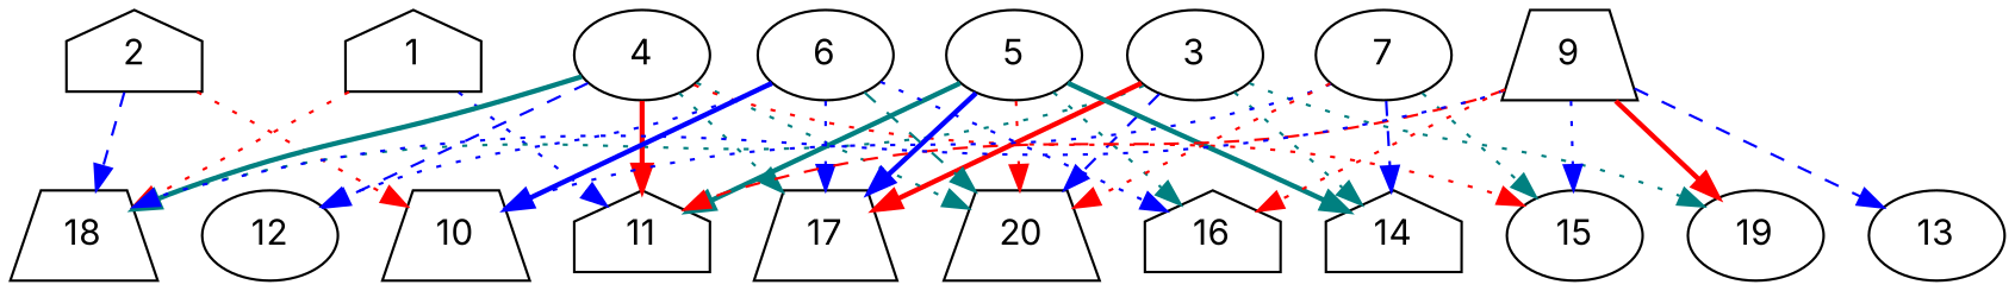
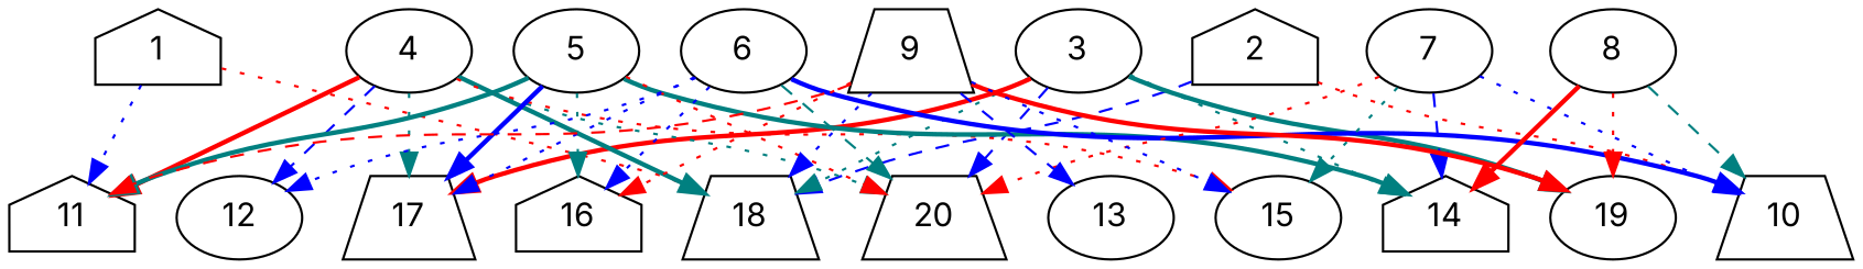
  digraph {
    fontname=Inter
    node [alpha=0.10 fontname=Inter shape=ellipse]
    edge [color=blue fontname=Inter style=dotted]
    1 [alpha=0.16 expect_size=24671232 shape=house]
    11 [alpha=0.19 expect_size=19253248 shape=house]
    18 [alpha=0.09 expect_size=44326912 shape=trapezium]
    2 [alpha=0.13 expect_size=34799616 shape=house]
    10 [alpha=0.03 expect_size=20250624 shape=trapezium]
    3 [alpha=0.03 expect_size=45702144]
    14 [expect_size=45462528 shape=house]
    17 [expect_size=41787392 shape=trapezium]
    19 [expect_size=45918208]
    20 [alpha=0.04 expect_size=30222336 shape=trapezium]
    4 [alpha=0.15 expect_size=17252352]
    12 [alpha=0.05 expect_size=9665536]
    15 [alpha=0.02 expect_size=33989632]
    5 [alpha=0.11 expect_size=52073472]
    16 [alpha=0.07 expect_size=13608960 shape=house]
    6 [alpha=0.12 expect_size=9014272]
    7 [alpha=0.01 expect_size=7320576]
+   8 [alpha=0.01 expect_size=43895808]
    9 [alpha=0.13 expect_size=19685376 shape=trapezium]
    13 [alpha=0.19 expect_size=39391232]
    1 -> 11
    1 -> 18 [color=red]
    2 -> 18 [style=dashed]
    2 -> 10 [color=red]
    3 -> 18 [color=teal]
    3 -> 14 [color=teal]
    3 -> 17 [color=red style=bold]
-   3 -> 19 [color=teal]
+   3 -> 19 [color=teal style=bold]
    3 -> 20 [style=dashed]
    4 -> 11 [color=red style=bold]
    4 -> 18 [color=teal style=bold]
    4 -> 17 [color=teal]
    4 -> 20 [color=teal]
    4 -> 12 [style=dashed]
    4 -> 15 [color=red]
    5 -> 11 [color=teal style=bold]
    5 -> 14 [color=teal style=bold]
    5 -> 17 [style=bold]
    5 -> 20 [color=red]
    5 -> 16 [color=teal]
    6 -> 10 [style=bold]
    6 -> 17
    6 -> 20 [color=teal style=dashed]
    6 -> 12
    6 -> 16
    7 -> 10
    7 -> 14 [style=dashed]
    7 -> 20 [color=red]
    7 -> 15 [color=teal]
+   8 -> 10 [color=teal style=dashed]
+   8 -> 14 [color=red style=bold]
+   8 -> 19 [color=red]
    9 -> 11 [color=red style=dashed]
    9 -> 18
    9 -> 19 [color=red style=bold]
    9 -> 15
    9 -> 16 [color=red]
    9 -> 13 [style=dashed]
  }
